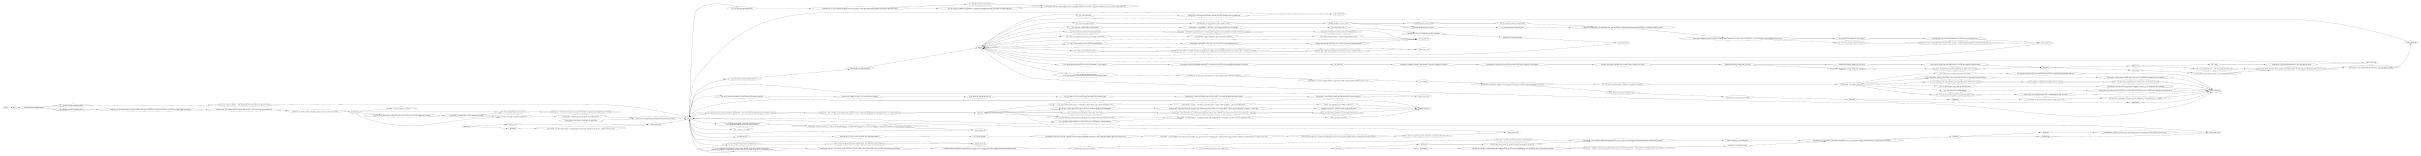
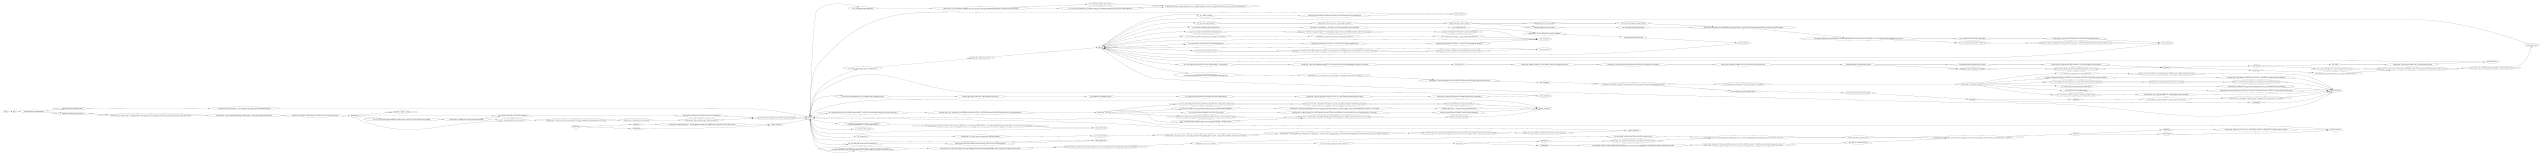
  digraph {
    fontname=Inter
    rankdir=LR
    node [fontname=Inter]
    edge [fontname=Inter]
    n1 [label=START]
    n2 [label=door]
    n3 [label="Variable[\"apt.cleaning_greeting_done\"]"]
    n4 [label="Variable[\"apt.cleaning_greeting_done\"]" shape=diamond]
    n5 [label="!(Variable[\"apt.cleaning_greeting_done\"])" shape=diamond]
    n6 [label="Cleaning Lady: \"Oh, I do like wizards,\" she agrees wholeheartedly. \"And people like that in general. They have a lot to tell us about our fates...\""]
    n7 [label="Rhetoric: She means clairvoyants."]
    n8 [label="Jump to: [main hub]"]
    n9 [label="Cleaning Lady: \"He lives upstairs in room #28. Go to the balcony. It's one of those doors there,\" she points east. \"He's usually home in the evening.\""]
    n10 [label="IsKimHere()"]
    n11 [label="IsKimHere()" shape=diamond]
    n12 [label="!(IsKimHere())" shape=diamond]
    n13 [label="Jump to: [main hub]"]
    n14 [label="main hub"]
    n15 [label="You: \"Do you know anything about a *secret meeting* that's happening tonight?\""]
    n16 [label="You: \"I am looking for Martin Martinaise.\""]
    n17 [label="You: \"I have a few questions about those apartments...\""]
    n18 [label="You: \"I didn't find any counterculture people in apartment #10 -- it was just a real estate agent setting up the room for new tenants.\""]
    n19 [label="You: \"Who are you?\""]
    n20 [label="You: \"I'm looking for Billie Méjean's apartment. Could you direct me?\"\n\"I'm looking for Billie Méjean. Do you know where she lives?\""]
    n21 [label="You: \"I'm looking for a young male in his mid-twenties, dark hair, skinny build. A smoker on the balcony.\"\n\"How about a young male in his mid-twenties, dark hair, skinny build? A smoker on the balcony. Know where he lives?\""]
    n22 [label="You: \"I am looking for the parents of a kid named Cuno.\""]
    n23 [label="You: \"Thanks, I'm off.\" [Leave.]"]
    n24 [label="Jump to: [main hub]"]
    n25 [label="Cleaning Lady: \"She leaves an old lady to her business. More than I can say for others...\""]
    n26 [label="Jump to: [apts hub]"]
    n27 [label="apts hub"]
    n28 [label="Cleaning Lady: \"Think we'd all be better off if people kept their noses to themselves.\""]
    n29 [label="Jump to: [main hub]"]
    n30 [label="Cleaning Lady: \"I'm no one, just an old woman who cleans these hallways.\""]
    n31 [label="You: \"Do you live here?\""]
    n32 [label="Cleaning Lady: \"If you can call it living...\" She spits on the floor, before wiping it off with a broom. \"I have a little room upstairs, right next to the coal room.\""]
    n33 [label="You: \"Who lives behind the padlocked door?\"\n\"Know anything about the young communist who lives behind the padlocked door?\""]
    n34 [label="Cleaning Lady: \"Oh, that one is a scientist, a future scholar!\" Suddenly the old lady's face is beaming."]
    n35 [label="Cleaning Lady: \"I think he studies astrology at the community college. Education's good, I always tell them to study.\""]
    n36 [label="Cleaning Lady: \"Oh, you'll find plenty of Martins here, don't you worry!\" She smiles a gap toothed smile when she hears you mention the name."]
    n37 [label="You: \"What do you mean? I wasn't joking.\""]
    n38 [label="You: \"No, you don't understand. I'm looking for a real person named Martin Martinaise. He told me he's Martin Martinaise.\""]
    n39 [label="Cleaning Lady: \"Pea-brain, someone played a trick on you. Martin Martinaise is a name for *anyone* from Martinaise. Like Jim Jamrock or Raoul Revachol.\""]
    n40 [label="Cleaning Lady: \"The de Ruyters...\" She frowns. \"He's chained it and fallen into a stupor again.\""]
    n41 [label="You: \"Sounds like he has.\""]
    n42 [label="Cleaning Lady: \"The less said about those people, the better.\""]
    n43 [label="Cleaning Lady: \"I see...\" She takes out her handkerchief and wipes her nose. \"I hope some good people are finally going to move in. This place needs them.\""]
    n44 [label="Untitled hub"]
    n45 [label="You: \"No one is coming. There will be nothing but squalor unless we start killing real estate agents.\""]
    n46 [label="You: \"Lax women and sexual deviants. That's who'll come.\" (Spit.)"]
    n47 [label="You: \"Yes. Some highly technological wizards are going to save this place. It'll be an visionary innovation utopia.\""]
    n48 [label="You: \"Yes. Radiocomputer wizards are coming. They're gonna save the place -- and the economy.\""]
    n49 [label="You: \"I'm sure everything will be fine. This apartment building needs *slow* change. Imperceptibly slow.\""]
    n50 [label="You: \"What can you tell me about Cindy?\""]
    n51 [label="Cleaning Lady: \"The *artist*?\" She scoffs. \"Nothing I can do about her, I'm afraid. She ruins the walls faster than I can clean them. Still...\" She leans on her broom."]
    n52 [label="Cleaning Lady: \"I don't believe in equality. Never seen it work.\" She shakes her head and returns to sweeping."]
    n53 [label="Jump to: [apts hub]"]
+   n54 [label="Empathy: You're still worried. It's very worrying."]
    n55 [label="Cleaning Lady: \"Now, what do you want from me, policeman?\""]
    n56 [label="Logic: She's the cleaning lady. She knows the floor plan and the residents."]
    n57 [label="Cleaning Lady: \"What's he in trouble for?\""]
    n58 [label="You: \"No trouble, I just want to talk to him. Do you know where he lives?\""]
    n59 [label="You: \"He's wanted for murder. He's goin' away for life.\""]
    n60 [label="Cleaning Lady: \"Talk!\" The cleaning lady starts laughing, but it turns into a violent coughing spasm. She squeezes her broom, trying to catch her breath."]
    n61 [label="IsKimHere()"]
    n62 [label="You: \"First, I'm the policeman that asked you to open the door. Are you sure you don't want to see my badge?\""]
    n63 [label="Cleaning Lady: \"I already told you I don't care about any badges.\""]
    n64 [label="You: \"Are you alright? Should I call a doctor?\""]
    n65 [label="You: \"This won't take long, I only have a few questions.\""]
    n66 [label="Kim Kitsuragi: \"He's actually *not* wanted for murder. We just want to talk with him.\""]
    n67 [label="Rhetoric: What was so funny about that?"]
    n68 [label="Rhetoric: She hasn't spoken to anyone for a while. Even her sentences feel rusty."]
    n69 [label="Jump to: [main hub]"]
    n70 [label="Logic: They probably just moved -- or died, hopefully somewhere else."]
    n71 [label="Jump to: [apts hub]"]
    n72 [label="Cleaning Lady: \"What?\" She frowns. \"No. Nobody tells me anything.\""]
    n73 [label="Logic: Would she understand if they did?"]
    n74 [label="You: \"Tell me about the man who lives at the end of the hallway -- Uuno de Ruyter.\""]
    n75 [label="Cleaning Lady: \"I don't want to talk about de Ruyters,\" the cleaning lady mutters. She starts digging for something in her pockets."]
    n76 [label="You: \"Why not?\""]
    n77 [label="You: \"Who lives in apartment #12? I heard snoring.\""]
    n78 [label="You: \"Why is there a hole in the wall in the abandoned apartment?\""]
    n79 [label="You: \"Who lives in apartment #10?\""]
    n80 [label="You: \"Do you know who lived in the foreclosed apartment?\""]
    n81 [label="You: \"That's all, thanks.\""]
    n82 [label="You: \"Is one of the residents on a vacation? Their mailbox is overflowing.\""]
    n83 [label="Cleaning Lady: \"I'm fine, fine, don't you worry about me!\" She starts coughing, red spots appearing on her cheeks."]
    n84 [label="Visual Calculus: It was dirtier there. After the janitor's closet. She avoids the end of the hallway."]
    n85 [label="IsKimHere()"]
    n86 [label="IsKimHere()" shape=diamond]
    n87 [label="!(IsKimHere())" shape=diamond]
    n88 [label="Jump to: [apts hub]"]
    n89 [label="Jump to: [apts hub]"]
    n90 [label="Jump to: [apts hub]"]
    n91 [label="You: \"It's for loons who have no idea how economy works.\""]
    n92 [label="Cleaning Lady: \"Economy? Why should anyone care about economy?!\" She shrugs and returns to sweeping."]
    n93 [label="Cleaning Lady: \"Addicts, all of them... And sometimes I hear them screaming.\" She winces."]
    n94 [label="Cleaning Lady: \"Go ahead then. What do you want to know, policeman?\""]
    n95 [label="Cleaning Lady: \"I don't like talking about those people,\" she looks down the hallway."]
    n96 [label="IsKimHere()"]
    n97 [label="IsKimHere()" shape=diamond]
    n98 [label="!(IsKimHere())" shape=diamond]
    n99 [label="Kim Kitsuragi: \"I thought it was obvious...\" He stops before he offends you. \"Anyway, officer. We *don't* have the witness' name.\""]
    n100 [label="Half Light: She really doesn't like those *nut jobs*. Bad blood there."]
    n101 [label="Cleaning Lady: \"The hell am I supposed to know?\" The cleaning lady shrugs, her mouth puckered like a dried fig. \"Another nut job, I assume.\""]
    n102 [label="Cleaning Lady: \"People come and go, I don't keep an eye on everyone.\""]
    n103 [label="Cleaning Lady: \"They don't like me cleaning behind their door, think I'm listening in on their fights.\""]
    n104 [label="Kim Kitsuragi: The lieutenant shakes his head, as though to say 'let it go.'"]
    n105 [label="Esprit de Corps: C'mon people, try to keep up *any* standards here. It's not about stars, it's... forget it."]
    n106 [label="IsKimHere()" shape=diamond]
    n107 [label="!(IsKimHere())" shape=diamond]
    n108 [label="Cleaning Lady: \"Murder!\" The cleaning lady starts laughing, but it turns into a violent coughing spasm. She squeezes her broom, trying to catch her breath."]
    n109 [label="Cleaning Lady: \"I'd wager you've got the wrong man. But even so, you're out of luck, policeman -- I saw him leave the building just before you came in.\""]
    n110 [label="Variable[\"apt.cleaning_halflight_that_one_time\"]"]
    n111 [label="Variable[\"apt.cleaning_halflight_that_one_time\"]" shape=diamond]
    n112 [label="!(Variable[\"apt.cleaning_halflight_that_one_time\"])" shape=diamond]
    n113 [label="Empathy: It didn't get physical. She heard something she doesn't want to hear again."]
    n114 [label="You: \"Sure, I'll go see what I can find.\" (Take it on.)"]
    n115 [label="Cleaning Lady: \"Great. Young people, they're worse than rats, you know -- always littering the hallways with trinkets and empty beer cans...\""]
    n116 [label="Cleaning Lady: \"Ask away, policeman.\""]
    n117 [label="Cleaning Lady: \"No one lives there, it's been empty for months.\""]
    n118 [label="Variable[\"apt.apt_for_rent_wc_reveal\"]"]
    n119 [label="Variable[\"apt.apt_for_rent_wc_reveal\"]" shape=diamond]
    n120 [label="!(Variable[\"apt.apt_for_rent_wc_reveal\"])" shape=diamond]
    n121 [label="You: \"Communism. It's a political ideology.\""]
    n122 [label="Cleaning Lady: \"Ah!\" the cleaning lady says, leaning on her broom. \"All I know about politics is that it has brought us more harm than good.\""]
    n123 [label="Cleaning Lady: \"Maybe it's those *counterculture people* again? Breaking into our house like it's a public space... You're a policeman, be good and take a look, will you?\""]
    n124 [label="You: \"The police has better things to do.\" (Nope.)"]
    n125 [label="Cleaning Lady: \"Suit yourself, Mr. Important. No one cares about this building any way...\""]
    n126 [label="Kim Kitsuragi: \"Thank you.\" He turns to you. \"We should go check out his apartment on the balcony, see if he's home.\""]
    n127 [label="Jump to: [main hub]"]
    n128 [label="Cleaning Lady: \"I know those types, yes. There have been some here, but they never make their rent. So they have to move out. I know their type...\" She coughs."]
    n129 [label="Authority: She appreciates your effort to curb the deviantry and laxness."]
    n130 [label="You: \"How about any unusual activity taking place after hours? Say after 22.00?\""]
    n131 [label="Cleaning Lady: \"If it ain't my business I keep my nose out of it...\" She shakes her head and mutters to herself."]
    n132 [label="Cleaning Lady: \"It's about Victor, isn't it?\" She narrows her pale grey eyes. \"It's always about Victor with her... You'll find the Méjeans in apartment #20 upstairs. It's one of the doors on the balcony.\""]
    n133 [label="Cleaning Lady: \"Yes-yes. I know who you mean. The scrawny boy who's always smoking like the devil, right?\" She looks at the other end of the hallway."]
    n134 [label="Cleaning Lady: \"De Ruyters are at the end of this hallway, right next to the communal bathroom.\""]
    n135 [label="Cleaning Lady: \"Some lunatic lost his mind... All kinds of morons pass through these halls.\""]
    n136 [label="Empathy: With how small these rooms are -- wouldn't you want to break the wall down?"]
    n137 [label="You: \"You know, the ones who support the working class against Capital.\""]
    n138 [label="Cleaning Lady: \"Huh,\" the cleaning lady says, \"I thought Revachol *was* the capital.\""]
    n139 [label="You: \"Are you sure you don't mean astronomy?\""]
    n140 [label="Cleaning Lady: \"That's what I said, astrology.\""]
    n141 [label="IsKimHere()"]
    n142 [label="IsKimHere()" shape=diamond]
    n143 [label="!(IsKimHere())" shape=diamond]
    n144 [label="Jump to: [main hub]"]
    n145 [label="You: \"But I talked to someone through the door.\""]
    n146 [label="Cleaning Lady: \"Impossible,\" the cleaning lady says, shaking her head, \"I would know if someone had moved in there.\" She pauses, eyeing the hallway."]
    n147 [label="Cleaning Lady: \"Give me a moment...\" The cleaning lady still seems to be having difficulty breathing."]
    n148 [label="Cleaning Lady: \"Give me a moment.\" An elderly woman is leaning on her broom, her knuckles white as bone. She seems to be having difficulty breathing."]
    n149 [label="Cleaning Lady: \"The cold never does any good for my bronchitis...\" She sneezes into a dirty handkerchief."]
    n150 [label="You: \"Even so, I'd like to talk to him.\""]
    n151 [label="You: \"Communism. You know, like in the world revolution?\""]
    n152 [label="Cleaning Lady: \"Never heard of it,\" the cleaning lady replies, before another coughing spell takes hold of her."]
    n153 [label="Kim Kitsuragi: \"We saw unpaid utility bills -- aren't they going to be evicted?\""]
    n154 [label="Cleaning Lady: \"No one likes them in this building.\" She shakes her head. \"It's only because of the kid they haven't been thrown out.\""]
    n155 [label="Shivers: And all she gets, too. The coastal wind beats down hard on the coal room door, outside. Splashes of waves make the balcony slippery..."]
    n156 [label="Cleaning Lady: \"*We* won't be killing anyone. And *you* shouldn't say things like that. You're a police officer... there's been enough killing. I've *seen* it...\" She coughs."]
    n157 [label="Cleaning Lady: \"Yes, well...\" She doesn't know what to say so she just coughs and repeats: \"I hope they're good people.\""]
    n158 [label="Cleaning Lady: \"It's barely bigger than a closet, but I don't complain, no...\" She juts out her chin, eyes shining. \"I have my bed and my aching bones to keep me company and that's all I need from this world.\""]
    n159 [label="Jump to: [main hub]"]
    n160 [label="You: Let's do it later... [Leave.]" shape=diamond]
    n161 [label="You: \"Okay.\""]
    n162 [label="You: \"I saw unpaid utility bills -- aren't they going to be thrown out?\""]
    n163 [label="Cleaning Lady: \"I don't like talking about them,\" she says mostly to herself."]
    n164 [label="Empathy: She's seen it -- and known those who have been killed."]
    n165 [label="Cleaning Lady: \"The symbol of what now?\""]
    n166 [label="You: \"It's a symbol for contributing to the demise of our noble state in the name of some made-up world of 'equality'.\""]
    n167 [label="You: \"It's an ideology. It has some noble aims, but it's also been used to justify terrible bloodshed.\""]
    n168 [label="Cleaning Lady: The cleaning lady shrugs and returns to sweeping."]
    n169 [label="Half Light: She's scared of room #12."]
    n170 [label="Perception (Hearing): Somewhere in the building a child starts crying. You hear a radio tuned to a talk show and someone taking a shower."]
    n171 [label="Endurance: This woman's health is failing her. There's not much to do, not in this damp."]
    n172 [label="puckered hub"]
    n173 [label="Rhetoric: Your statements are too vague to comment on."]
    n174 [label="Cleaning Lady: She mumbles some kind of a response, then hacks something into her handkerchief."]
    n175 [label="You: \"But I heard someone walking inside.\""]
    n176 [label="Cleaning Lady: \"Something to do with all those stars around his door. He asked me to leave his drawings up on the wall.\""]
    n177 [label="You: \"You mean the star-and-antlers? I think that's the symbol of communism.\""]
    n178 [label="Rhetoric: The clash of ideas and atrocities are as far from her world as fairies and wizards."]
    n179 [label="Half Light: So she doesn't. Not after *that one time*. There's a *that one time* here."]
    n180 [label="Jump to: [apts hub]"]
    n181 [label="You: \"Astrology?\""]
    n1 -> n2
    n2 -> n3
    n3 -> n4
    n3 -> n5
    n4 -> n147
    n5 -> n148
    n6 -> n7
    n7 -> n8
    n8 -> n14
    n9 -> n10
    n10 -> n11
    n10 -> n12
    n11 -> n126
    n12 -> n127
    n13 -> n14
    n14 -> n15
    n14 -> n16
    n14 -> n17
    n14 -> n18
    n14 -> n19
    n14 -> n20
    n14 -> n21
    n14 -> n22
    n14 -> n23
    n15 -> n72
    n16 -> n36
    n17 -> n116
    n18 -> n43
    n19 -> n30
    n20 -> n132
    n21 -> n133
    n22 -> n134
    n24 -> n14
    n25 -> n26
    n26 -> n27
    n27 -> n33
    n27 -> n50
    n27 -> n74
    n27 -> n77
    n27 -> n78
    n27 -> n79
    n27 -> n80
    n27 -> n81
    n27 -> n82
    n28 -> n29
    n29 -> n14
    n30 -> n31
    n31 -> n32
    n32 -> n158
    n33 -> n34
    n34 -> n35
    n35 -> n181
    n36 -> n37
    n36 -> n38
    n37 -> n39
    n38 -> n39
    n40 -> n41
    n41 -> n42
    n42 -> n169
    n43 -> n44
    n44 -> n45
    n44 -> n46
    n44 -> n47
    n44 -> n48
    n44 -> n49
    n45 -> n156
    n46 -> n128
    n47 -> n6
    n48 -> n6
    n49 -> n157
    n50 -> n51
    n51 -> n25
    n52 -> n53
    n53 -> n27
+   n54 -> n55
    n55 -> n56
    n56 -> n14
    n57 -> n58
    n57 -> n59
    n58 -> n60
    n59 -> n61
    n60 -> n67
    n61 -> n106
    n61 -> n107
    n62 -> n63
    n63 -> n64
    n63 -> n65
    n64 -> n83
    n65 -> n94
    n66 -> n60
    n67 -> n9
    n68 -> n69
    n69 -> n14
    n70 -> n71
    n71 -> n27
    n72 -> n73
    n73 -> n130
    n74 -> n75
    n75 -> n76
    n76 -> n93
    n77 -> n40
    n78 -> n135
    n79 -> n117
    n80 -> n101
    n81 -> n174
    n82 -> n102
+   n83 -> n54
    n84 -> n85
    n85 -> n86
    n85 -> n87
    n86 -> n153
    n87 -> n161
    n87 -> n162
    n88 -> n27
    n89 -> n27
    n90 -> n27
    n91 -> n92
    n92 -> n53
    n93 -> n103
    n94 -> n56
    n95 -> n88
    n96 -> n97
    n96 -> n98
    n97 -> n99
    n98 -> n24
    n99 -> n24
    n100 -> n71
    n101 -> n100
    n102 -> n70
    n103 -> n179
    n104 -> n105
    n105 -> n53
    n106 -> n66
    n107 -> n108
    n108 -> n109
    n109 -> n150
    n110 -> n111
    n110 -> n112
    n111 -> n113
    n112 -> n84
    n113 -> n85
    n114 -> n115
    n115 -> n90
    n116 -> n27
    n117 -> n118
    n118 -> n119
    n118 -> n120
    n119 -> n145
    n120 -> n175
    n121 -> n122
    n122 -> n53
    n123 -> n114
    n123 -> n124
    n124 -> n125
    n125 -> n90
    n126 -> n127
    n127 -> n14
    n128 -> n129
    n129 -> n8
    n130 -> n131
    n131 -> n28
    n132 -> n159
    n133 -> n170
    n134 -> n144
    n135 -> n136
    n136 -> n71
    n137 -> n138
    n138 -> n53
    n139 -> n140
    n140 -> n141
    n141 -> n142
    n141 -> n143
    n142 -> n104
    n143 -> n53
    n144 -> n14
    n145 -> n146
    n146 -> n123
    n147 -> n14
    n148 -> n149
    n149 -> n171
    n150 -> n9
    n151 -> n152
    n152 -> n53
    n153 -> n154
    n154 -> n95
    n155 -> n68
    n156 -> n164
    n157 -> n173
    n158 -> n155
    n159 -> n14
    n161 -> n163
    n162 -> n154
    n163 -> n180
    n164 -> n8
    n165 -> n91
    n165 -> n121
    n165 -> n137
    n165 -> n151
    n165 -> n166
    n165 -> n167
    n166 -> n52
    n167 -> n168
    n168 -> n178
    n169 -> n89
    n170 -> n57
    n171 -> n172
    n172 -> n62
    n172 -> n64
    n172 -> n65
    n172 -> n160
    n173 -> n8
    n174 -> n13
    n175 -> n146
    n176 -> n139
    n176 -> n177
    n177 -> n165
    n178 -> n53
    n179 -> n110
    n180 -> n27
    n181 -> n176
  }
